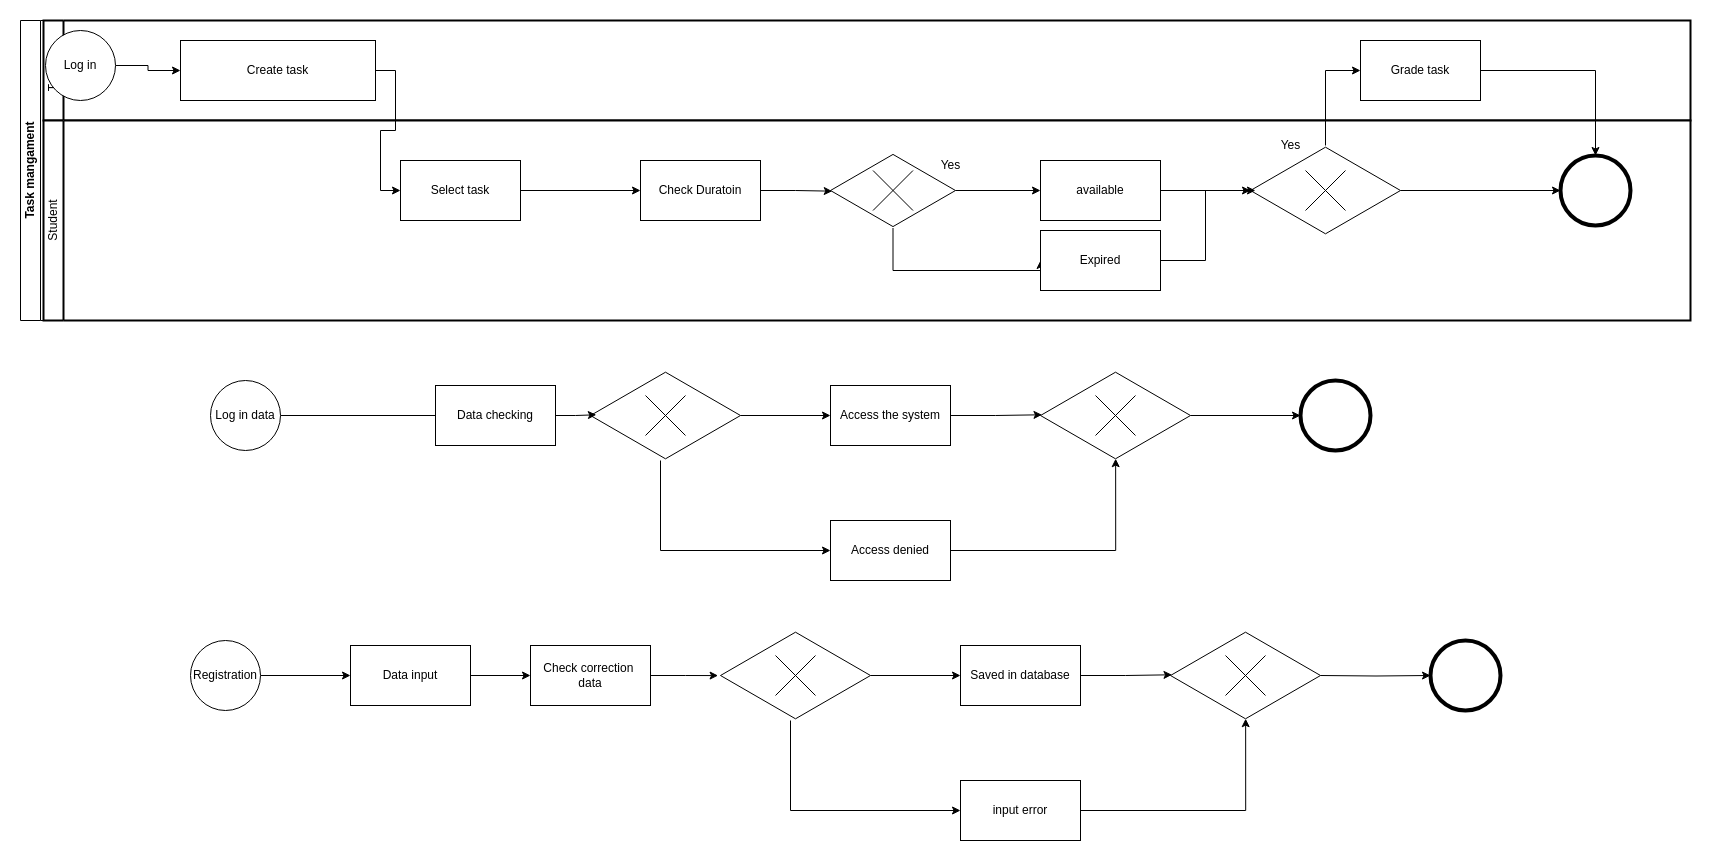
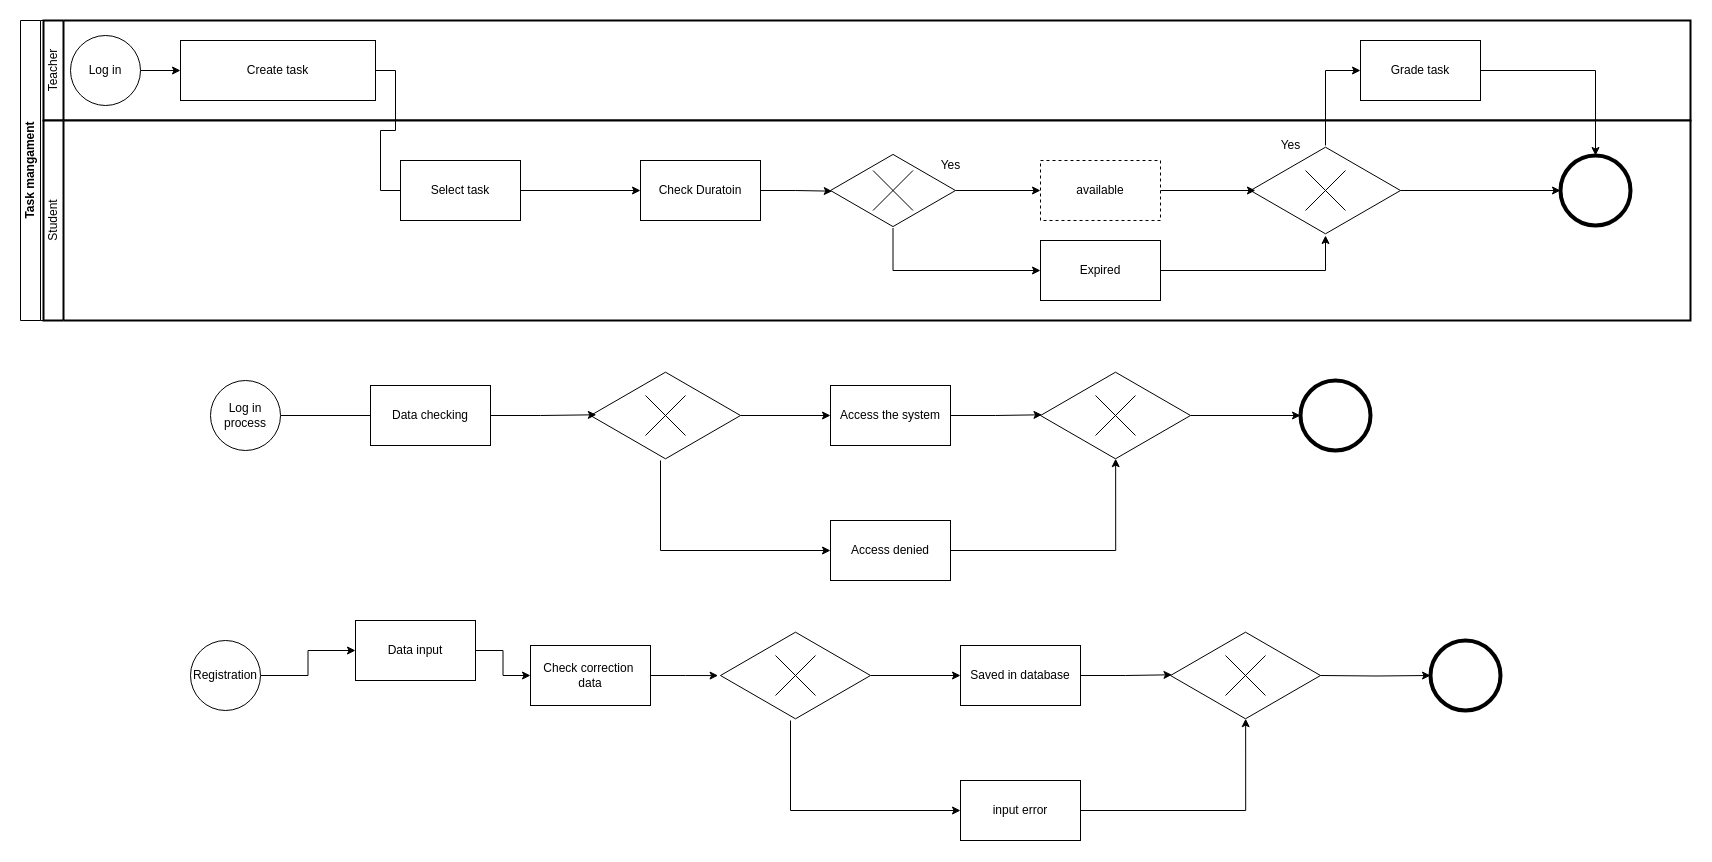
  <mxCell id="0" />
  <mxCell id="1" parent="0" />
  <mxCell id="2" value="Task mangament" style="swimlane;horizontal=0;whiteSpace=wrap;html=1;startSize=20;" vertex="1" parent="1"><mxGeometry x="20" y="20" width="1670" height="300" as="geometry" /></mxCell>
  <mxCell id="3" value="Teacher" style="swimlane;html=1;startSize=20;fontStyle=0;collapsible=0;horizontal=0;swimlaneLine=1;swimlaneFillColor=#ffffff;strokeWidth=2;whiteSpace=wrap;" vertex="1" parent="2"><mxGeometry x="23" width="1647" height="100" as="geometry" /></mxCell>
  <mxCell id="4" style="edgeStyle=orthogonalEdgeStyle;rounded=0;orthogonalLoop=1;jettySize=auto;html=1;entryX=0;entryY=0.5;entryDx=0;entryDy=0;" edge="1" parent="3" source="5" target="6"><mxGeometry relative="1" as="geometry" /></mxCell>
- <mxCell id="5" value="Log in" style="ellipse;whiteSpace=wrap;html=1;aspect=fixed;" vertex="1" parent="3"><mxGeometry x="2" y="10" width="70" height="70" as="geometry" /></mxCell>
+ <mxCell id="5" value="Log in" style="ellipse;whiteSpace=wrap;html=1;aspect=fixed;" vertex="1" parent="3"><mxGeometry x="27" y="15" width="70" height="70" as="geometry" /></mxCell>
  <mxCell id="6" value="Create task" style="rounded=0;whiteSpace=wrap;html=1;" vertex="1" parent="3"><mxGeometry x="137" y="20" width="195" height="60" as="geometry" /></mxCell>
  <mxCell id="7" style="edgeStyle=orthogonalEdgeStyle;rounded=0;orthogonalLoop=1;jettySize=auto;html=1;entryX=0;entryY=0.5;entryDx=0;entryDy=0;" edge="1" parent="3"><mxGeometry relative="1" as="geometry"><mxPoint x="1017" y="50" as="sourcePoint" /></mxGeometry></mxCell>
  <mxCell id="8" style="edgeStyle=orthogonalEdgeStyle;rounded=0;orthogonalLoop=1;jettySize=auto;html=1;entryX=0;entryY=0.5;entryDx=0;entryDy=0;" edge="1" parent="3"><mxGeometry relative="1" as="geometry"><mxPoint x="1182" y="50" as="sourcePoint" /></mxGeometry></mxCell>
  <mxCell id="9" value="Grade task" style="whiteSpace=wrap;html=1;" vertex="1" parent="3"><mxGeometry x="1317" y="20" width="120" height="60" as="geometry" /></mxCell>
  <mxCell id="10" value="Student" style="swimlane;html=1;startSize=20;fontStyle=0;collapsible=0;horizontal=0;swimlaneLine=1;swimlaneFillColor=#ffffff;strokeWidth=2;whiteSpace=wrap;" vertex="1" parent="2"><mxGeometry x="23" y="100" width="1647" height="200" as="geometry" /></mxCell>
  <mxCell id="11" style="edgeStyle=orthogonalEdgeStyle;rounded=0;orthogonalLoop=1;jettySize=auto;html=1;entryX=0;entryY=0.5;entryDx=0;entryDy=0;" edge="1" parent="10" source="12" target="17"><mxGeometry relative="1" as="geometry"><mxPoint x="537" y="50.0" as="targetPoint" /></mxGeometry></mxCell>
  <mxCell id="12" value="Select task" style="rounded=0;whiteSpace=wrap;html=1;" vertex="1" parent="10"><mxGeometry x="357" y="40" width="120" height="60" as="geometry" /></mxCell>
- <mxCell id="13" value="available" style="rounded=0;whiteSpace=wrap;html=1;" vertex="1" parent="10"><mxGeometry x="997" y="40" width="120" height="60" as="geometry" /></mxCell>
+ <mxCell id="13" value="available" style="rounded=0;whiteSpace=wrap;html=1;dashed=1;" vertex="1" parent="10"><mxGeometry x="997" y="40" width="120" height="60" as="geometry" /></mxCell>
  <mxCell id="14" style="edgeStyle=orthogonalEdgeStyle;rounded=0;orthogonalLoop=1;jettySize=auto;html=1;entryX=0;entryY=0.5;entryDx=0;entryDy=0;" edge="1" parent="10" source="16" target="13"><mxGeometry relative="1" as="geometry" /></mxCell>
  <mxCell id="15" style="edgeStyle=orthogonalEdgeStyle;rounded=0;orthogonalLoop=1;jettySize=auto;html=1;entryX=0;entryY=0.5;entryDx=0;entryDy=0;" edge="1" parent="10" source="16" target="21"><mxGeometry relative="1" as="geometry"><Array as="points"><mxPoint x="849" y="150" /></Array></mxGeometry></mxCell>
  <mxCell id="16" value="" style="html=1;whiteSpace=wrap;aspect=fixed;shape=isoRectangle;" vertex="1" parent="10"><mxGeometry x="787" y="32.5" width="125" height="75" as="geometry" /></mxCell>
  <mxCell id="17" value="Check Duratoin" style="rounded=0;whiteSpace=wrap;html=1;" vertex="1" parent="10"><mxGeometry x="597" y="40" width="120" height="60" as="geometry" /></mxCell>
  <mxCell id="18" style="edgeStyle=orthogonalEdgeStyle;rounded=0;orthogonalLoop=1;jettySize=auto;html=1;entryX=0.014;entryY=0.509;entryDx=0;entryDy=0;entryPerimeter=0;" edge="1" parent="10" source="17" target="16"><mxGeometry relative="1" as="geometry" /></mxCell>
  <mxCell id="19" value="" style="shape=mxgraph.sysml.x;" vertex="1" parent="10"><mxGeometry x="829.5" y="50" width="40" height="40" as="geometry" /></mxCell>
  <mxCell id="20" value="" style="edgeStyle=orthogonalEdgeStyle;rounded=0;orthogonalLoop=1;jettySize=auto;html=1;" edge="1" parent="10" source="21" target="24"><mxGeometry relative="1" as="geometry" /></mxCell>
- <mxCell id="21" value="Expired" style="rounded=0;whiteSpace=wrap;html=1;" vertex="1" parent="10"><mxGeometry x="997" y="110" width="120" height="60" as="geometry" /></mxCell>
+ <mxCell id="21" value="Expired" style="rounded=0;whiteSpace=wrap;html=1;" vertex="1" parent="10"><mxGeometry x="997" y="120" width="120" height="60" as="geometry" /></mxCell>
  <mxCell id="22" value="Yes" style="text;html=1;align=center;verticalAlign=middle;resizable=0;points=[];autosize=1;strokeColor=none;fillColor=none;" vertex="1" parent="10"><mxGeometry x="887" y="30" width="40" height="30" as="geometry" /></mxCell>
  <mxCell id="23" style="edgeStyle=orthogonalEdgeStyle;rounded=0;orthogonalLoop=1;jettySize=auto;html=1;entryX=0;entryY=0.5;entryDx=0;entryDy=0;" edge="1" parent="10" source="24" target="27"><mxGeometry relative="1" as="geometry" /></mxCell>
  <mxCell id="24" value="" style="html=1;whiteSpace=wrap;aspect=fixed;shape=isoRectangle;" vertex="1" parent="10"><mxGeometry x="1207" y="25" width="150" height="90" as="geometry" /></mxCell>
  <mxCell id="25" value="" style="shape=mxgraph.sysml.x;" vertex="1" parent="10"><mxGeometry x="1262" y="50" width="40" height="40" as="geometry" /></mxCell>
  <mxCell id="26" style="edgeStyle=orthogonalEdgeStyle;rounded=0;orthogonalLoop=1;jettySize=auto;html=1;entryX=0.033;entryY=0.5;entryDx=0;entryDy=0;entryPerimeter=0;" edge="1" parent="10" source="13" target="24"><mxGeometry relative="1" as="geometry" /></mxCell>
  <mxCell id="27" value="" style="ellipse;whiteSpace=wrap;html=1;aspect=fixed;strokeWidth=4;" vertex="1" parent="10"><mxGeometry x="1517" y="35" width="70" height="70" as="geometry" /></mxCell>
  <mxCell id="28" value="Yes" style="text;html=1;align=center;verticalAlign=middle;resizable=0;points=[];autosize=1;strokeColor=none;fillColor=none;" vertex="1" parent="10"><mxGeometry x="1227" y="10" width="40" height="30" as="geometry" /></mxCell>
- <mxCell id="29" style="edgeStyle=orthogonalEdgeStyle;rounded=0;orthogonalLoop=1;jettySize=auto;html=1;entryX=0;entryY=0.5;entryDx=0;entryDy=0;" edge="1" parent="2" source="6" target="12"><mxGeometry relative="1" as="geometry" /></mxCell>
+ <mxCell id="29" style="edgeStyle=orthogonalEdgeStyle;rounded=0;orthogonalLoop=1;jettySize=auto;html=1;entryX=0;entryY=0.5;entryDx=0;entryDy=0;endArrow=none;" edge="1" parent="2" source="6" target="12"><mxGeometry relative="1" as="geometry" /></mxCell>
  <mxCell id="30" style="edgeStyle=orthogonalEdgeStyle;rounded=0;orthogonalLoop=1;jettySize=auto;html=1;entryX=0;entryY=0.5;entryDx=0;entryDy=0;" edge="1" parent="2"><mxGeometry relative="1" as="geometry"><mxPoint x="880" y="150" as="sourcePoint" /></mxGeometry></mxCell>
  <mxCell id="31" style="edgeStyle=orthogonalEdgeStyle;rounded=0;orthogonalLoop=1;jettySize=auto;html=1;entryX=0;entryY=0.5;entryDx=0;entryDy=0;" edge="1" parent="2" source="24" target="9"><mxGeometry relative="1" as="geometry" /></mxCell>
  <mxCell id="32" style="edgeStyle=orthogonalEdgeStyle;rounded=0;orthogonalLoop=1;jettySize=auto;html=1;entryX=0.5;entryY=0;entryDx=0;entryDy=0;" edge="1" parent="2" source="9" target="27"><mxGeometry relative="1" as="geometry" /></mxCell>
  <mxCell id="33" style="edgeStyle=orthogonalEdgeStyle;rounded=0;orthogonalLoop=1;jettySize=auto;html=1;entryX=0;entryY=0.5;entryDx=0;entryDy=0;endArrow=none;" edge="1" parent="1" source="34" target="35"><mxGeometry relative="1" as="geometry" /></mxCell>
- <mxCell id="34" value="Log in data" style="ellipse;whiteSpace=wrap;html=1;aspect=fixed;" vertex="1" parent="1"><mxGeometry x="210" y="380" width="70" height="70" as="geometry" /></mxCell>
- <mxCell id="35" value="Data checking" style="rounded=0;whiteSpace=wrap;html=1;" vertex="1" parent="1"><mxGeometry x="435" y="385" width="120" height="60" as="geometry" /></mxCell>
+ <mxCell id="34" value="Log in process" style="ellipse;whiteSpace=wrap;html=1;aspect=fixed;" vertex="1" parent="1"><mxGeometry x="210" y="380" width="70" height="70" as="geometry" /></mxCell>
+ <mxCell id="35" value="Data checking" style="rounded=0;whiteSpace=wrap;html=1;" vertex="1" parent="1"><mxGeometry x="370" y="385" width="120" height="60" as="geometry" /></mxCell>
  <mxCell id="36" style="edgeStyle=orthogonalEdgeStyle;rounded=0;orthogonalLoop=1;jettySize=auto;html=1;entryX=0;entryY=0.5;entryDx=0;entryDy=0;" edge="1" parent="1" source="38" target="40"><mxGeometry relative="1" as="geometry"><Array as="points"><mxPoint x="660" y="550" /></Array></mxGeometry></mxCell>
  <mxCell id="37" style="edgeStyle=orthogonalEdgeStyle;rounded=0;orthogonalLoop=1;jettySize=auto;html=1;entryX=0;entryY=0.5;entryDx=0;entryDy=0;" edge="1" parent="1" source="38" target="41"><mxGeometry relative="1" as="geometry" /></mxCell>
  <mxCell id="38" value="" style="html=1;whiteSpace=wrap;aspect=fixed;shape=isoRectangle;" vertex="1" parent="1"><mxGeometry x="590" y="370" width="150" height="90" as="geometry" /></mxCell>
  <mxCell id="39" style="edgeStyle=orthogonalEdgeStyle;rounded=0;orthogonalLoop=1;jettySize=auto;html=1;entryX=0.039;entryY=0.492;entryDx=0;entryDy=0;entryPerimeter=0;" edge="1" parent="1" source="35" target="38"><mxGeometry relative="1" as="geometry" /></mxCell>
  <mxCell id="40" value="Access denied" style="rounded=0;whiteSpace=wrap;html=1;" vertex="1" parent="1"><mxGeometry x="830" y="520" width="120" height="60" as="geometry" /></mxCell>
  <mxCell id="41" value="Access the system" style="rounded=0;whiteSpace=wrap;html=1;" vertex="1" parent="1"><mxGeometry x="830" y="385" width="120" height="60" as="geometry" /></mxCell>
  <mxCell id="42" value="" style="shape=mxgraph.sysml.x;" vertex="1" parent="1"><mxGeometry x="645" y="395" width="40" height="40" as="geometry" /></mxCell>
  <mxCell id="43" style="edgeStyle=orthogonalEdgeStyle;rounded=0;orthogonalLoop=1;jettySize=auto;html=1;entryX=0;entryY=0.5;entryDx=0;entryDy=0;" edge="1" parent="1" source="44" target="48"><mxGeometry relative="1" as="geometry" /></mxCell>
  <mxCell id="44" value="" style="html=1;whiteSpace=wrap;aspect=fixed;shape=isoRectangle;" vertex="1" parent="1"><mxGeometry x="1040" y="370" width="150" height="90" as="geometry" /></mxCell>
  <mxCell id="45" value="" style="shape=mxgraph.sysml.x;" vertex="1" parent="1"><mxGeometry x="1095" y="395" width="40" height="40" as="geometry" /></mxCell>
  <mxCell id="46" style="edgeStyle=orthogonalEdgeStyle;rounded=0;orthogonalLoop=1;jettySize=auto;html=1;entryX=0.01;entryY=0.492;entryDx=0;entryDy=0;entryPerimeter=0;" edge="1" parent="1" source="41" target="44"><mxGeometry relative="1" as="geometry" /></mxCell>
  <mxCell id="47" style="edgeStyle=orthogonalEdgeStyle;rounded=0;orthogonalLoop=1;jettySize=auto;html=1;entryX=0.501;entryY=0.98;entryDx=0;entryDy=0;entryPerimeter=0;" edge="1" parent="1" source="40" target="44"><mxGeometry relative="1" as="geometry" /></mxCell>
  <mxCell id="48" value="" style="ellipse;whiteSpace=wrap;html=1;aspect=fixed;strokeWidth=4;" vertex="1" parent="1"><mxGeometry x="1300" y="380" width="70" height="70" as="geometry" /></mxCell>
  <mxCell id="49" style="edgeStyle=orthogonalEdgeStyle;rounded=0;orthogonalLoop=1;jettySize=auto;html=1;entryX=0;entryY=0.5;entryDx=0;entryDy=0;" edge="1" parent="1" source="50" target="52"><mxGeometry relative="1" as="geometry" /></mxCell>
  <mxCell id="50" value="Registration" style="ellipse;whiteSpace=wrap;html=1;aspect=fixed;" vertex="1" parent="1"><mxGeometry x="190" y="640" width="70" height="70" as="geometry" /></mxCell>
  <mxCell id="51" style="edgeStyle=orthogonalEdgeStyle;rounded=0;orthogonalLoop=1;jettySize=auto;html=1;" edge="1" parent="1" source="52" target="53"><mxGeometry relative="1" as="geometry" /></mxCell>
- <mxCell id="52" value="Data input" style="rounded=0;whiteSpace=wrap;html=1;" vertex="1" parent="1"><mxGeometry x="350" y="645" width="120" height="60" as="geometry" /></mxCell>
+ <mxCell id="52" value="Data input" style="rounded=0;whiteSpace=wrap;html=1;" vertex="1" parent="1"><mxGeometry x="355" y="620" width="120" height="60" as="geometry" /></mxCell>
  <mxCell id="53" value="Check correction&amp;nbsp;&lt;div&gt;data&lt;/div&gt;" style="rounded=0;whiteSpace=wrap;html=1;" vertex="1" parent="1"><mxGeometry x="530" y="645" width="120" height="60" as="geometry" /></mxCell>
  <mxCell id="54" style="edgeStyle=orthogonalEdgeStyle;rounded=0;orthogonalLoop=1;jettySize=auto;html=1;entryX=0;entryY=0.5;entryDx=0;entryDy=0;" edge="1" source="56" target="57" parent="1"><mxGeometry relative="1" as="geometry"><Array as="points"><mxPoint x="790" y="810" /></Array></mxGeometry></mxCell>
  <mxCell id="55" style="edgeStyle=orthogonalEdgeStyle;rounded=0;orthogonalLoop=1;jettySize=auto;html=1;entryX=0;entryY=0.5;entryDx=0;entryDy=0;" edge="1" source="56" target="58" parent="1"><mxGeometry relative="1" as="geometry" /></mxCell>
  <mxCell id="56" value="" style="html=1;whiteSpace=wrap;aspect=fixed;shape=isoRectangle;" vertex="1" parent="1"><mxGeometry x="720" y="630" width="150" height="90" as="geometry" /></mxCell>
  <mxCell id="57" value="input error" style="rounded=0;whiteSpace=wrap;html=1;" vertex="1" parent="1"><mxGeometry x="960" y="780" width="120" height="60" as="geometry" /></mxCell>
  <mxCell id="58" value="Saved in database" style="rounded=0;whiteSpace=wrap;html=1;" vertex="1" parent="1"><mxGeometry x="960" y="645" width="120" height="60" as="geometry" /></mxCell>
  <mxCell id="59" value="" style="shape=mxgraph.sysml.x;" vertex="1" parent="1"><mxGeometry x="775" y="655" width="40" height="40" as="geometry" /></mxCell>
  <mxCell id="60" value="" style="html=1;whiteSpace=wrap;aspect=fixed;shape=isoRectangle;" vertex="1" parent="1"><mxGeometry x="1170" y="630" width="150" height="90" as="geometry" /></mxCell>
  <mxCell id="61" value="" style="shape=mxgraph.sysml.x;" vertex="1" parent="1"><mxGeometry x="1225" y="655" width="40" height="40" as="geometry" /></mxCell>
  <mxCell id="62" style="edgeStyle=orthogonalEdgeStyle;rounded=0;orthogonalLoop=1;jettySize=auto;html=1;entryX=0.01;entryY=0.492;entryDx=0;entryDy=0;entryPerimeter=0;" edge="1" source="58" target="60" parent="1"><mxGeometry relative="1" as="geometry" /></mxCell>
  <mxCell id="63" style="edgeStyle=orthogonalEdgeStyle;rounded=0;orthogonalLoop=1;jettySize=auto;html=1;entryX=0.501;entryY=0.98;entryDx=0;entryDy=0;entryPerimeter=0;" edge="1" source="57" target="60" parent="1"><mxGeometry relative="1" as="geometry" /></mxCell>
  <mxCell id="64" style="edgeStyle=orthogonalEdgeStyle;rounded=0;orthogonalLoop=1;jettySize=auto;html=1;entryX=-0.016;entryY=0.501;entryDx=0;entryDy=0;entryPerimeter=0;" edge="1" parent="1" source="53" target="56"><mxGeometry relative="1" as="geometry" /></mxCell>
  <mxCell id="65" style="edgeStyle=orthogonalEdgeStyle;rounded=0;orthogonalLoop=1;jettySize=auto;html=1;entryX=0;entryY=0.5;entryDx=0;entryDy=0;" edge="1" target="66" parent="1"><mxGeometry relative="1" as="geometry"><mxPoint x="1320" y="675" as="sourcePoint" /></mxGeometry></mxCell>
  <mxCell id="66" value="" style="ellipse;whiteSpace=wrap;html=1;aspect=fixed;strokeWidth=4;" vertex="1" parent="1"><mxGeometry x="1430" y="640" width="70" height="70" as="geometry" /></mxCell>
